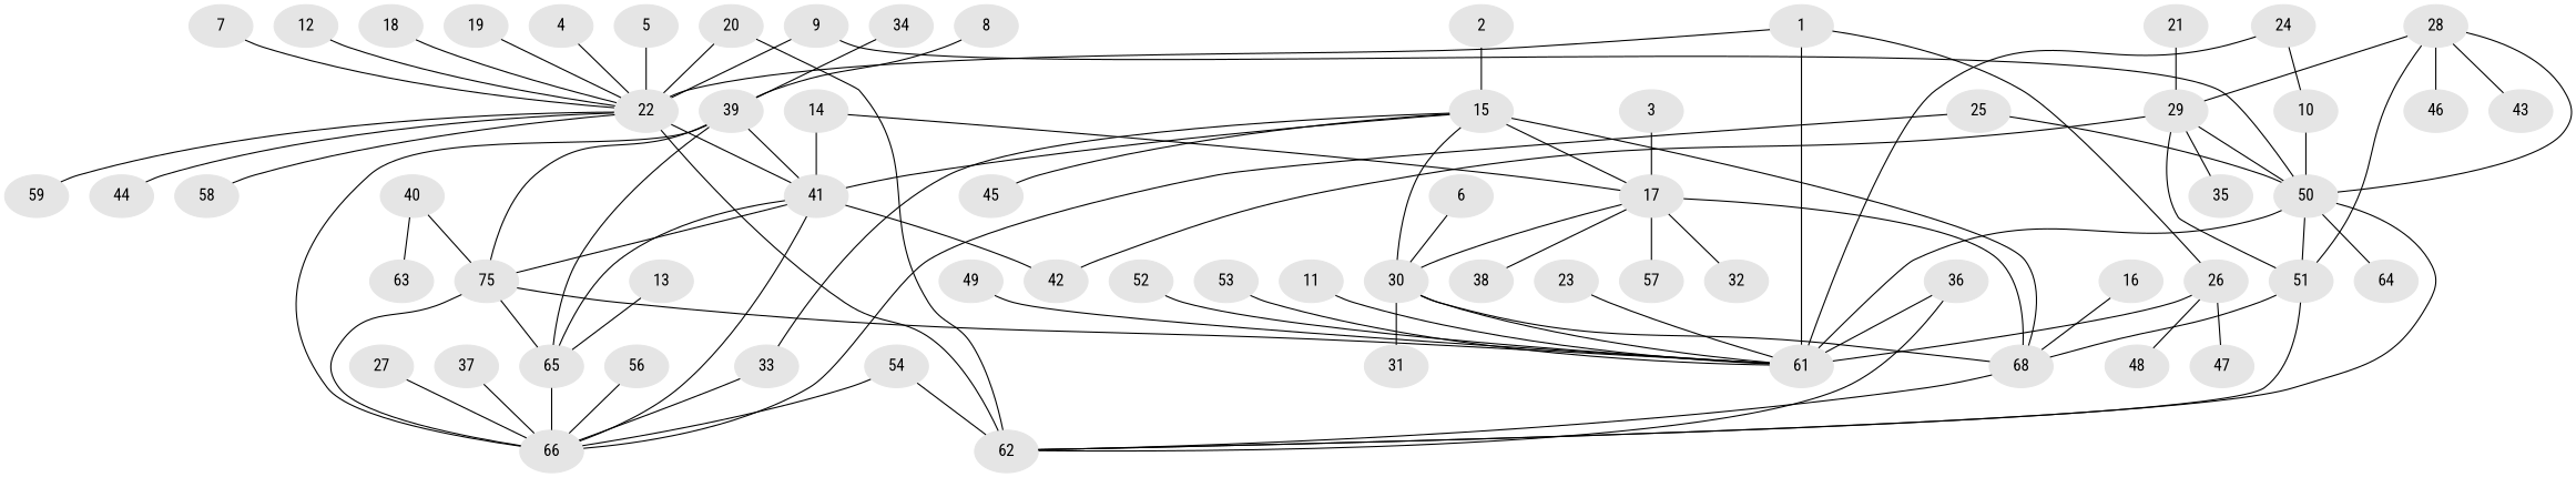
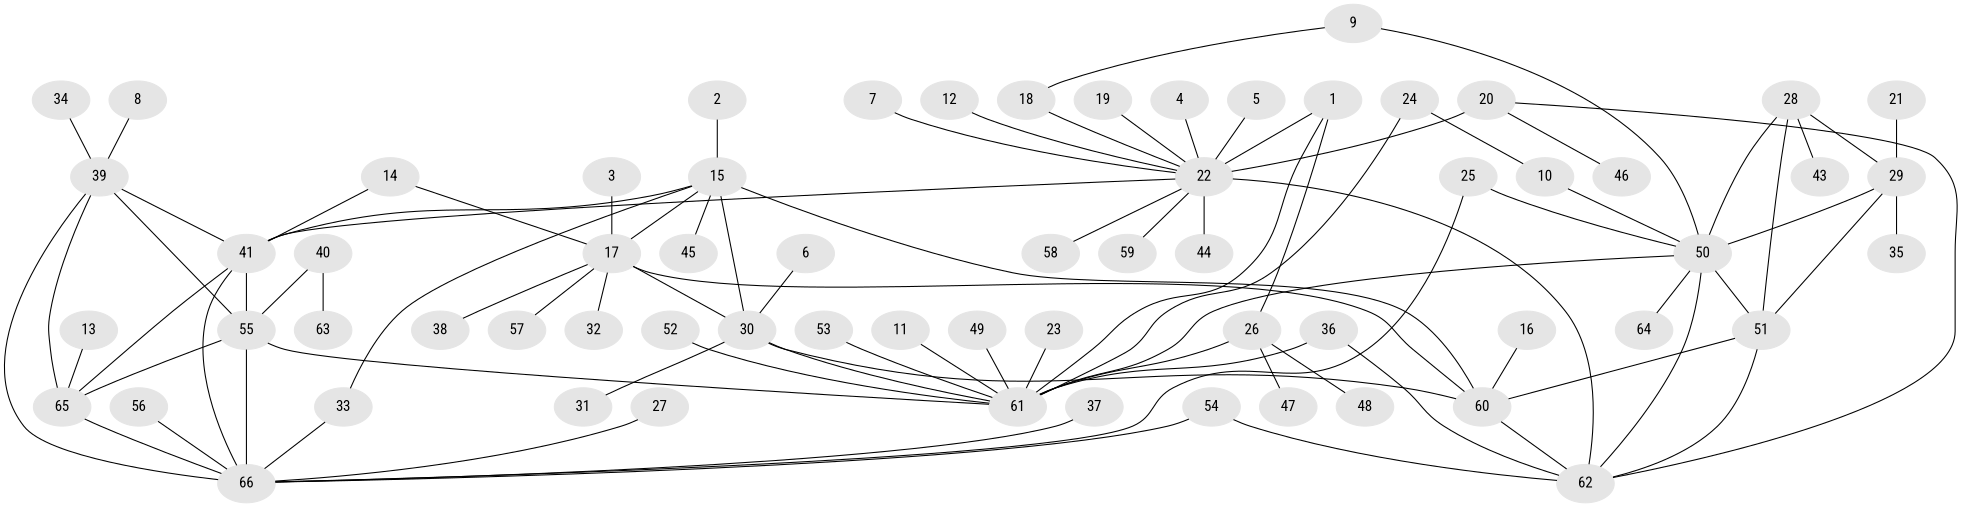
  graph {
    fontname="Roboto Condensed"
    node [color=gray90 fontname="Roboto Condensed" style=filled]
    edge [fontname="Roboto Condensed" weight=1.0]
    1
    22
    26
    61
    41
    62
    44
    58
    59
    47
    48
    2
    15
    17
    30
    33
    45
-   60 [label=68]
+   60
    3
    32
    38
    57
    4
    5
    6
    31
    7
    8
    39
    65
    66
-   55 [label=75]
+   55
    9
    50
    51
    64
    10
    11
    12
    13
    14
-   42
    16
    18
    19
    20
    46
    21
    29
    35
    23
    24
    25
    27
    28
    43
    34
    36
    37
    40
    63
    49
    52
    53
    54
    56
    1 -- 22
    1 -- 26
    1 -- 61 [weight=4.0]
    22 -- 41 [weight=2.0]
    22 -- 62 [weight=4.0]
    22 -- 44
    22 -- 58
    22 -- 59
    26 -- 61 [weight=4.0]
    26 -- 47
    26 -- 48
    41 -- 65
    41 -- 66
    41 -- 55
-   41 -- 42
    2 -- 15
    15 -- 41
    15 -- 17
    15 -- 30
    15 -- 33
    15 -- 45
    15 -- 60 [weight=3.0]
    17 -- 30
    17 -- 60 [weight=3.0]
    17 -- 32
    17 -- 38
    17 -- 57
    30 -- 61
    30 -- 60 [weight=3.0]
    30 -- 31
    33 -- 66
    60 -- 62
    3 -- 17
    4 -- 22
    5 -- 22
    6 -- 30
    7 -- 22
    8 -- 39
    39 -- 41 [weight=2.0]
    39 -- 65 [weight=2.0]
    39 -- 66 [weight=2.0]
    39 -- 55 [weight=2.0]
    65 -- 66
    55 -- 61
    55 -- 65
    55 -- 66
-   9 -- 22
+   9 -- 18
    9 -- 50
    50 -- 61
    50 -- 62 [weight=2.0]
    50 -- 51 [weight=2.0]
    50 -- 64
    51 -- 62
    51 -- 60
    10 -- 50
    11 -- 61
    12 -- 22
    13 -- 65
    14 -- 41
    14 -- 17
    16 -- 60
    18 -- 22
    19 -- 22
    20 -- 22 [weight=4.0]
    20 -- 62
-   28 -- 46
+   20 -- 46
    21 -- 29
    29 -- 50 [weight=4.0]
    29 -- 51 [weight=2.0]
-   29 -- 42
    29 -- 35
    23 -- 61
    24 -- 61
    24 -- 10
    25 -- 66
    25 -- 50
    27 -- 66
    28 -- 50 [weight=2.0]
    28 -- 51
    28 -- 29 [weight=2.0]
    28 -- 43
    34 -- 39
    36 -- 61
    36 -- 62
    37 -- 66
    40 -- 55
    40 -- 63
    49 -- 61
    52 -- 61
    53 -- 61
    54 -- 62
    54 -- 66
    56 -- 66
  }
